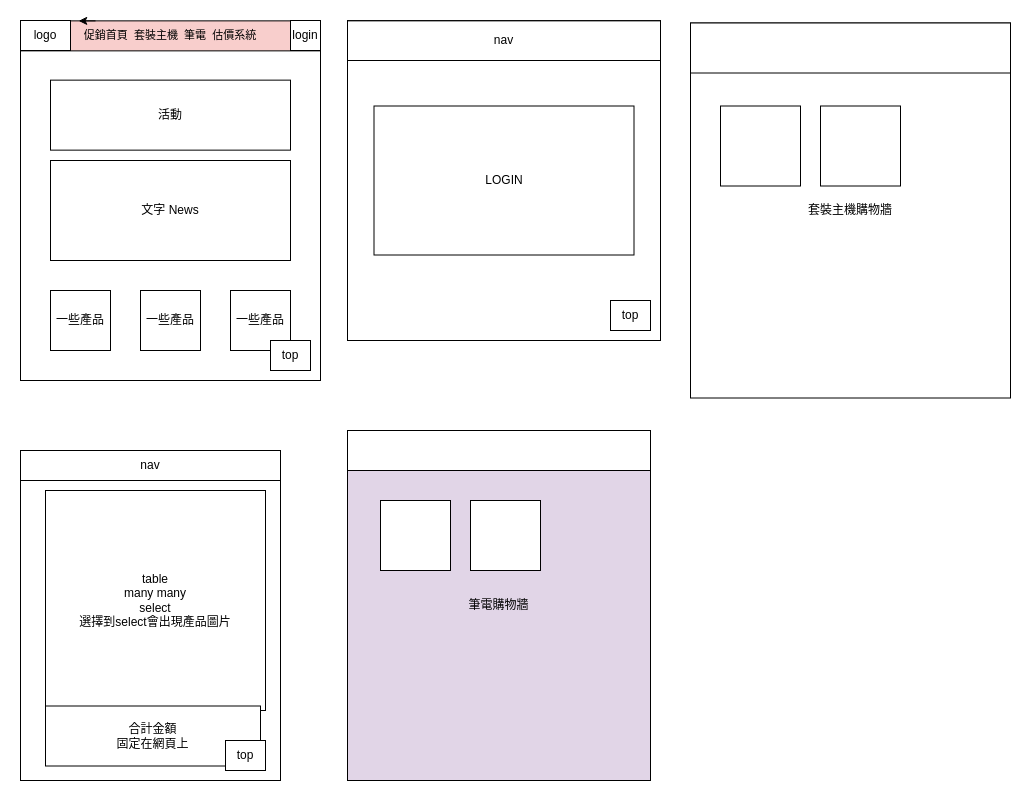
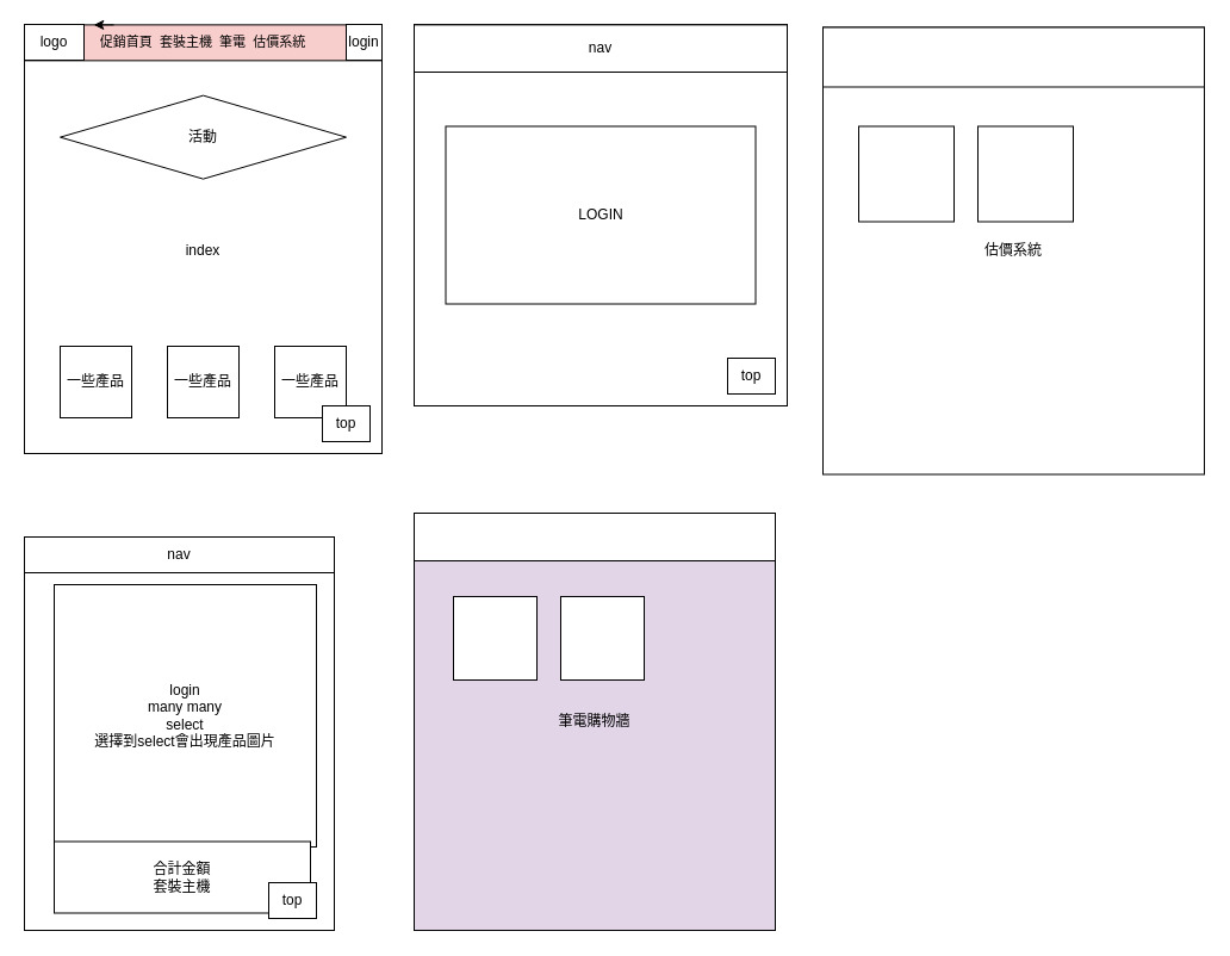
  <mxCell id="0" />
  <mxCell id="1" parent="0" />
  <mxCell id="2" value="index" style="rounded=0;whiteSpace=wrap;html=1;container=1;" parent="1" vertex="1"><mxGeometry x="20" y="40" width="300" height="340" as="geometry" /></mxCell>
- <mxCell id="3" value="活動" style="whiteSpace=wrap;html=1;" parent="2" vertex="1"><mxGeometry x="30" y="39.64" width="240" height="70" as="geometry" /></mxCell>
- <mxCell id="4" value="文字 News" style="rounded=0;whiteSpace=wrap;html=1;" vertex="1" parent="2"><mxGeometry x="30" y="120" width="240" height="100" as="geometry" /></mxCell>
+ <mxCell id="3" value="活動" style="rhombus;whiteSpace=wrap;html=1;" parent="2" vertex="1"><mxGeometry x="30" y="39.64" width="240" height="70" as="geometry" /></mxCell>
  <mxCell id="5" value="一些產品" style="rounded=0;whiteSpace=wrap;html=1;" vertex="1" parent="2"><mxGeometry x="30" y="250" width="60" height="60" as="geometry" /></mxCell>
  <mxCell id="6" value="一些產品" style="rounded=0;whiteSpace=wrap;html=1;" vertex="1" parent="2"><mxGeometry x="120" y="250" width="60" height="60" as="geometry" /></mxCell>
  <mxCell id="7" value="一些產品" style="rounded=0;whiteSpace=wrap;html=1;" vertex="1" parent="2"><mxGeometry x="210" y="250" width="60" height="60" as="geometry" /></mxCell>
  <mxCell id="8" value="top" style="rounded=0;whiteSpace=wrap;html=1;" vertex="1" parent="2"><mxGeometry x="250" y="300" width="40" height="30" as="geometry" /></mxCell>
  <mxCell id="9" value="&lt;font style=&quot;font-size: 11px;&quot;&gt;促銷首頁&amp;nbsp; 套裝主機&amp;nbsp; 筆電&amp;nbsp; 估價系統&lt;/font&gt;" style="rounded=0;whiteSpace=wrap;html=1;fillColor=#f8cecc;" parent="1" vertex="1"><mxGeometry x="20" y="20.36" width="300" height="30" as="geometry" /></mxCell>
  <mxCell id="10" style="edgeStyle=orthogonalEdgeStyle;rounded=0;orthogonalLoop=1;jettySize=auto;html=1;exitX=0.25;exitY=0;exitDx=0;exitDy=0;entryX=0.194;entryY=-0.012;entryDx=0;entryDy=0;entryPerimeter=0;" parent="1" source="9" target="9" edge="1"><mxGeometry relative="1" as="geometry" /></mxCell>
  <mxCell id="11" value="login" style="whiteSpace=wrap;html=1;aspect=fixed;" parent="1" vertex="1"><mxGeometry x="290" y="20" width="30" height="30" as="geometry" /></mxCell>
  <mxCell id="12" value="" style="whiteSpace=wrap;html=1;" parent="1" vertex="1"><mxGeometry x="20" y="450" width="260" height="330" as="geometry" /></mxCell>
  <mxCell id="13" value="nav" style="rounded=0;whiteSpace=wrap;html=1;" parent="1" vertex="1"><mxGeometry x="20" y="450" width="260" height="30" as="geometry" /></mxCell>
- <mxCell id="14" value="table&lt;br&gt;many many&lt;br&gt;select&lt;br&gt;選擇到select會出現產品圖片" style="whiteSpace=wrap;html=1;aspect=fixed;" parent="1" vertex="1"><mxGeometry x="45" y="490" width="220" height="220" as="geometry" /></mxCell>
- <mxCell id="15" value="合計金額&lt;br&gt;固定在網頁上" style="rounded=0;whiteSpace=wrap;html=1;" parent="1" vertex="1"><mxGeometry x="45" y="705.5" width="215" height="60" as="geometry" /></mxCell>
+ <mxCell id="14" value="login&lt;br&gt;many many&lt;br&gt;select&lt;br&gt;選擇到select會出現產品圖片" style="whiteSpace=wrap;html=1;aspect=fixed;" parent="1" vertex="1"><mxGeometry x="45" y="490" width="220" height="220" as="geometry" /></mxCell>
+ <mxCell id="15" value="合計金額&lt;br&gt;套裝主機" style="rounded=0;whiteSpace=wrap;html=1;" parent="1" vertex="1"><mxGeometry x="45" y="705.5" width="215" height="60" as="geometry" /></mxCell>
  <mxCell id="16" value="logo" style="rounded=0;whiteSpace=wrap;html=1;" vertex="1" parent="1"><mxGeometry x="20" y="20" width="50" height="30" as="geometry" /></mxCell>
  <mxCell id="17" value="&#10;&lt;span style=&quot;color: rgb(0, 0, 0); font-family: Helvetica; font-size: 12px; font-style: normal; font-variant-ligatures: normal; font-variant-caps: normal; font-weight: 400; letter-spacing: normal; orphans: 2; text-align: center; text-indent: 0px; text-transform: none; widows: 2; word-spacing: 0px; -webkit-text-stroke-width: 0px; background-color: rgb(251, 251, 251); text-decoration-thickness: initial; text-decoration-style: initial; text-decoration-color: initial; float: none; display: inline !important;&quot;&gt;一些產品&lt;/span&gt;&#10;&#10;" style="rounded=0;whiteSpace=wrap;html=1;" vertex="1" parent="1"><mxGeometry x="347" y="20" width="313" height="320" as="geometry" /></mxCell>
  <mxCell id="18" value="nav" style="rounded=0;whiteSpace=wrap;html=1;" vertex="1" parent="1"><mxGeometry x="347" y="20.36" width="313" height="39.64" as="geometry" /></mxCell>
  <mxCell id="19" value="LOGIN" style="rounded=0;whiteSpace=wrap;html=1;" vertex="1" parent="1"><mxGeometry x="373.5" y="105.5" width="260" height="149" as="geometry" /></mxCell>
  <mxCell id="20" value="筆電購物牆" style="rounded=0;whiteSpace=wrap;html=1;fillColor=#e1d5e7;" vertex="1" parent="1"><mxGeometry x="347" y="430" width="303" height="350" as="geometry" /></mxCell>
  <mxCell id="21" value="" style="rounded=0;whiteSpace=wrap;html=1;" vertex="1" parent="1"><mxGeometry x="347" y="430" width="303" height="40" as="geometry" /></mxCell>
  <mxCell id="22" value="top" style="rounded=0;whiteSpace=wrap;html=1;" vertex="1" parent="1"><mxGeometry x="610" y="300" width="40" height="30" as="geometry" /></mxCell>
  <mxCell id="23" value="top" style="rounded=0;whiteSpace=wrap;html=1;" vertex="1" parent="1"><mxGeometry x="225" y="740" width="40" height="30" as="geometry" /></mxCell>
  <mxCell id="24" value="" style="whiteSpace=wrap;html=1;aspect=fixed;" vertex="1" parent="1"><mxGeometry x="380" y="500" width="70" height="70" as="geometry" /></mxCell>
  <mxCell id="25" value="" style="whiteSpace=wrap;html=1;aspect=fixed;" vertex="1" parent="1"><mxGeometry x="470" y="500" width="70" height="70" as="geometry" /></mxCell>
- <mxCell id="26" value="套裝主機購物牆" style="rounded=0;whiteSpace=wrap;html=1;" vertex="1" parent="1"><mxGeometry x="690" y="22.5" width="320" height="375" as="geometry" /></mxCell>
+ <mxCell id="26" value="估價系統" style="rounded=0;whiteSpace=wrap;html=1;" vertex="1" parent="1"><mxGeometry x="690" y="22.5" width="320" height="375" as="geometry" /></mxCell>
  <mxCell id="27" value="" style="rounded=0;whiteSpace=wrap;html=1;" vertex="1" parent="1"><mxGeometry x="690" y="22.5" width="320" height="50" as="geometry" /></mxCell>
  <mxCell id="28" value="" style="whiteSpace=wrap;html=1;aspect=fixed;" vertex="1" parent="1"><mxGeometry x="720" y="105.5" width="80" height="80" as="geometry" /></mxCell>
  <mxCell id="29" value="" style="whiteSpace=wrap;html=1;aspect=fixed;" vertex="1" parent="1"><mxGeometry y="105.5" width="80" height="80" as="geometry" x="820" /></mxCell>
